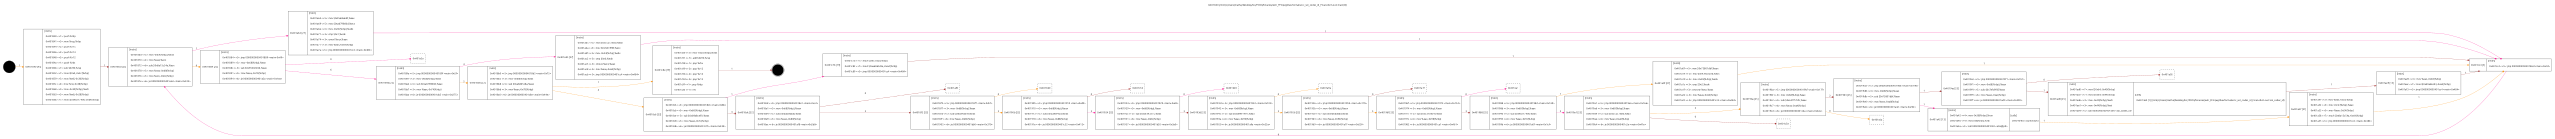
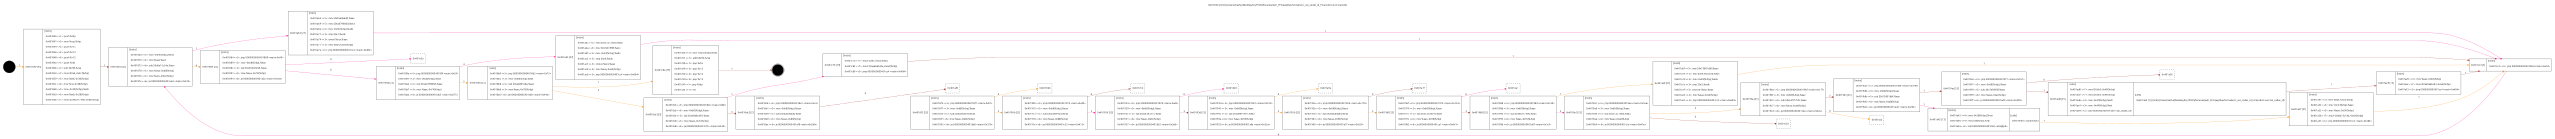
  digraph {
    fontname=Ubuntu
    label="0x401840 (/mnt/c/Users/mathe/Desktop/tcc/POCII/binaries/extr_FFmpeglibavformatsol.c_sol_codec_id_Final-ollvm.out::main(0))"
    labelloc=t
    rankdir=LR
    node [fontname=Ubuntu shape=record]
    edge [arrowhead=diamond color=brown fontname=Ubuntu]
    Entry [fillcolor=black height=0.3 shape=circle style=filled width=0.3]
    n2 [label="{\n     0x401840 [45]\l\n     | [instrs]\l\n     &nbsp;&nbsp;0x401840 \<+1\>: push %rbp\l\n     &nbsp;&nbsp;0x401841 \<+3\>: mov %rsp,%rbp\l\n     &nbsp;&nbsp;0x401844 \<+2\>: push %r15\l\n     &nbsp;&nbsp;0x401846 \<+2\>: push %r14\l\n     &nbsp;&nbsp;0x401848 \<+2\>: push %r12\l\n     &nbsp;&nbsp;0x40184a \<+1\>: push %rbx\l\n     &nbsp;&nbsp;0x40184b \<+7\>: sub $0x90,%rsp\l\n     &nbsp;&nbsp;0x401852 \<+7\>: movl $0x0,-0x2c(%rbp)\l\n     &nbsp;&nbsp;0x401859 \<+3\>: mov %edi,-0x30(%rbp)\l\n     &nbsp;&nbsp;0x40185c \<+4\>: mov %rsi,-0x38(%rbp)\l\n     &nbsp;&nbsp;0x401860 \<+3\>: mov -0x30(%rbp),%edi\l\n     &nbsp;&nbsp;0x401863 \<+3\>: mov %edi,-0x28(%rbp)\l\n     &nbsp;&nbsp;0x401866 \<+7\>: movl $0x4e2174e0,-0x64(%rbp)\l\n  }"]
    n3 [label="{\n     0x40186d [23]\l\n     | [instrs]\l\n     &nbsp;&nbsp;0x40186d \<+3\>: mov -0x64(%rbp),%eax\l\n     &nbsp;&nbsp;0x401870 \<+2\>: mov %eax,%ecx\l\n     &nbsp;&nbsp;0x401872 \<+6\>: sub $0x8a15c54a,%ecx\l\n     &nbsp;&nbsp;0x401878 \<+3\>: mov %eax,-0x68(%rbp)\l\n     &nbsp;&nbsp;0x40187b \<+3\>: mov %ecx,-0x6c(%rbp)\l\n     &nbsp;&nbsp;0x40187e \<+6\>: je 0000000000401a64 \<main+0x224\>\l\n  }"]
    n4 [label="{\n     0x401a64 [27]\l\n     | [instrs]\l\n     &nbsp;&nbsp;0x401a64 \<+5\>: mov $0xfa6da6dd,%eax\l\n     &nbsp;&nbsp;0x401a69 \<+5\>: mov $0xa679800d,%ecx\l\n     &nbsp;&nbsp;0x401a6e \<+3\>: mov -0x24(%rbp),%edx\l\n     &nbsp;&nbsp;0x401a71 \<+3\>: cmp $0x1,%edx\l\n     &nbsp;&nbsp;0x401a74 \<+3\>: cmovl %ecx,%eax\l\n     &nbsp;&nbsp;0x401a77 \<+3\>: mov %eax,-0x64(%rbp)\l\n     &nbsp;&nbsp;0x401a7a \<+5\>: jmp 0000000000401cc4 \<main+0x484\>\l\n  }"]
    n5 [label="{\n     0x401884 [22]\l\n     | [instrs]\l\n     &nbsp;&nbsp;0x401884 \<+5\>: jmp 0000000000401889 \<main+0x49\>\l\n     &nbsp;&nbsp;0x401889 \<+3\>: mov -0x68(%rbp),%eax\l\n     &nbsp;&nbsp;0x40188c \<+5\>: sub $0x9340220d,%eax\l\n     &nbsp;&nbsp;0x401891 \<+3\>: mov %eax,-0x70(%rbp)\l\n     &nbsp;&nbsp;0x401894 \<+6\>: je 0000000000401a2a \<main+0x1ea\>\l\n  }"]
    n6 [label="{\n     0x401cc4 [5]\l\n     | [instrs]\l\n     &nbsp;&nbsp;0x401cc4 \<+5\>: jmp 000000000040186d \<main+0x2d\>\l\n  }"]
    n7 [label="{\n     0x401a2a\l\n  }" style=dashed]
    n8 [label="{\n     0x40189a [22]\l\n     | [instrs]\l\n     &nbsp;&nbsp;0x40189a \<+5\>: jmp 000000000040189f \<main+0x5f\>\l\n     &nbsp;&nbsp;0x40189f \<+3\>: mov -0x68(%rbp),%eax\l\n     &nbsp;&nbsp;0x4018a2 \<+5\>: sub $0xa679800d,%eax\l\n     &nbsp;&nbsp;0x4018a7 \<+3\>: mov %eax,-0x74(%rbp)\l\n     &nbsp;&nbsp;0x4018aa \<+6\>: je 0000000000401ab5 \<main+0x275\>\l\n  }"]
    n9 [label="{\n     0x401ab5 [27]\l\n     | [instrs]\l\n     &nbsp;&nbsp;0x401ab5 \<+5\>: mov $0x55257680,%eax\l\n     &nbsp;&nbsp;0x401aba \<+5\>: mov $0x7efc9f8f,%ecx\l\n     &nbsp;&nbsp;0x401abf \<+3\>: mov -0x24(%rbp),%edx\l\n     &nbsp;&nbsp;0x401ac2 \<+3\>: cmp $0x0,%edx\l\n     &nbsp;&nbsp;0x401ac5 \<+3\>: cmove %ecx,%eax\l\n     &nbsp;&nbsp;0x401ac8 \<+3\>: mov %eax,-0x64(%rbp)\l\n     &nbsp;&nbsp;0x401acb \<+5\>: jmp 0000000000401cc4 \<main+0x484\>\l\n  }"]
    n10 [label="{\n     0x4018b0 [22]\l\n     | [instrs]\l\n     &nbsp;&nbsp;0x4018b0 \<+5\>: jmp 00000000004018b5 \<main+0x75\>\l\n     &nbsp;&nbsp;0x4018b5 \<+3\>: mov -0x68(%rbp),%eax\l\n     &nbsp;&nbsp;0x4018b8 \<+5\>: sub $0xa6865c8a,%eax\l\n     &nbsp;&nbsp;0x4018bd \<+3\>: mov %eax,-0x78(%rbp)\l\n     &nbsp;&nbsp;0x4018c0 \<+6\>: je 0000000000401c8e \<main+0x44e\>\l\n  }"]
    Exit [fillcolor=black height=0.3 peripheries=2 shape=circle style=filled width=0.3]
    n12 [label="{\n     0x401c8e [19]\l\n     | [instrs]\l\n     &nbsp;&nbsp;0x401c8e \<+3\>: mov -0x2c(%rbp),%eax\l\n     &nbsp;&nbsp;0x401c91 \<+7\>: add $0x90,%rsp\l\n     &nbsp;&nbsp;0x401c98 \<+1\>: pop %rbx\l\n     &nbsp;&nbsp;0x401c99 \<+2\>: pop %r12\l\n     &nbsp;&nbsp;0x401c9b \<+2\>: pop %r14\l\n     &nbsp;&nbsp;0x401c9d \<+2\>: pop %r15\l\n     &nbsp;&nbsp;0x401c9f \<+1\>: pop %rbp\l\n     &nbsp;&nbsp;0x401ca0 \<+1\>: ret\l\n  }"]
    n13 [label="{\n     0x4018c6 [22]\l\n     | [instrs]\l\n     &nbsp;&nbsp;0x4018c6 \<+5\>: jmp 00000000004018cb \<main+0x8b\>\l\n     &nbsp;&nbsp;0x4018cb \<+3\>: mov -0x68(%rbp),%eax\l\n     &nbsp;&nbsp;0x4018ce \<+5\>: sub $0xb9a8ce93,%eax\l\n     &nbsp;&nbsp;0x4018d3 \<+3\>: mov %eax,-0x7c(%rbp)\l\n     &nbsp;&nbsp;0x4018d6 \<+6\>: je 0000000000401c7b \<main+0x43b\>\l\n  }"]
    n14 [label="{\n     0x401ae9 [15]\l\n     | [instrs]\l\n     &nbsp;&nbsp;0x401ae9 \<+3\>: mov %eax,-0x48(%rbp)\l\n     &nbsp;&nbsp;0x401aec \<+7\>: movl $0xb9a8ce93,-0x64(%rbp)\l\n     &nbsp;&nbsp;0x401af3 \<+5\>: jmp 0000000000401cc4 \<main+0x484\>\l\n  }"]
    n15 [label="{\n     0x401c7b [19]\l\n     | [instrs]\l\n     &nbsp;&nbsp;0x401c7b \<+7\>: movl $0x0,-0x2c(%rbp)\l\n     &nbsp;&nbsp;0x401c82 \<+7\>: movl $0xa6865c8a,-0x64(%rbp)\l\n     &nbsp;&nbsp;0x401c89 \<+5\>: jmp 0000000000401cc4 \<main+0x484\>\l\n  }"]
    n16 [label="{\n     0x4018dc [22]\l\n     | [instrs]\l\n     &nbsp;&nbsp;0x4018dc \<+5\>: jmp 00000000004018e1 \<main+0xa1\>\l\n     &nbsp;&nbsp;0x4018e1 \<+3\>: mov -0x68(%rbp),%eax\l\n     &nbsp;&nbsp;0x4018e4 \<+5\>: sub $0xbacedaab,%eax\l\n     &nbsp;&nbsp;0x4018e9 \<+3\>: mov %eax,-0x80(%rbp)\l\n     &nbsp;&nbsp;0x4018ec \<+6\>: je 0000000000401af8 \<main+0x2b8\>\l\n  }"]
    n17 [label="{\n     0x401a05\l\n  }" style=dashed]
    n18 [label="{\n     0x401af8\l\n  }" style=dashed]
    n19 [label="{\n     0x4018f2 [25]\l\n     | [instrs]\l\n     &nbsp;&nbsp;0x4018f2 \<+5\>: jmp 00000000004018f7 \<main+0xb7\>\l\n     &nbsp;&nbsp;0x4018f7 \<+3\>: mov -0x68(%rbp),%eax\l\n     &nbsp;&nbsp;0x4018fa \<+5\>: sub $0xbc96bc4f,%eax\l\n     &nbsp;&nbsp;0x4018ff \<+6\>: mov %eax,-0x84(%rbp)\l\n     &nbsp;&nbsp;0x401905 \<+6\>: je 0000000000401bb0 \<main+0x370\>\l\n  }"]
    n20 [label="{\n     0x401ad0 [25]\l\n     | [instrs]\l\n     &nbsp;&nbsp;0x401ad0 \<+7\>: movl $0x64,-0x40(%rbp)\l\n     &nbsp;&nbsp;0x401ad7 \<+7\>: movl $0x64,-0x44(%rbp)\l\n     &nbsp;&nbsp;0x401ade \<+3\>: mov -0x40(%rbp),%edi\l\n     &nbsp;&nbsp;0x401ae1 \<+3\>: mov -0x44(%rbp),%esi\l\n     &nbsp;&nbsp;0x401ae4 \<+5\>: call 00000000004013e0 \<sol_codec_id\>\l\n     | [calls]\l\n     &nbsp;&nbsp;0x4013e0 \{1\} (/mnt/c/Users/mathe/Desktop/tcc/POCII/binaries/extr_FFmpeglibavformatsol.c_sol_codec_id_Final-ollvm.out::sol_codec_id)\l\n  }"]
    n21 [label="{\n     0x401bb0\l\n  }" style=dashed]
    n22 [label="{\n     0x40190b [25]\l\n     | [instrs]\l\n     &nbsp;&nbsp;0x40190b \<+5\>: jmp 0000000000401910 \<main+0xd0\>\l\n     &nbsp;&nbsp;0x401910 \<+3\>: mov -0x68(%rbp),%eax\l\n     &nbsp;&nbsp;0x401913 \<+5\>: sub $0xcaf8942d,%eax\l\n     &nbsp;&nbsp;0x401918 \<+6\>: mov %eax,-0x88(%rbp)\l\n     &nbsp;&nbsp;0x40191e \<+6\>: je 0000000000401c52 \<main+0x412\>\l\n  }"]
    n23 [label="{\n     0x401a4f [21]\l\n     | [instrs]\l\n     &nbsp;&nbsp;0x401a4f \<+3\>: mov %eax,-0x3c(%rbp)\l\n     &nbsp;&nbsp;0x401a52 \<+3\>: mov -0x3c(%rbp),%eax\l\n     &nbsp;&nbsp;0x401a55 \<+3\>: mov %eax,-0x24(%rbp)\l\n     &nbsp;&nbsp;0x401a58 \<+7\>: movl $0x8a15c54a,-0x64(%rbp)\l\n     &nbsp;&nbsp;0x401a5f \<+5\>: jmp 0000000000401cc4 \<main+0x484\>\l\n  }"]
    n24 [label="{\n     0x401c52\l\n  }" style=dashed]
    n25 [label="{\n     0x401924 [25]\l\n     | [instrs]\l\n     &nbsp;&nbsp;0x401924 \<+5\>: jmp 0000000000401929 \<main+0xe9\>\l\n     &nbsp;&nbsp;0x401929 \<+3\>: mov -0x68(%rbp),%eax\l\n     &nbsp;&nbsp;0x40192c \<+5\>: sub $0xce393375,%eax\l\n     &nbsp;&nbsp;0x401931 \<+6\>: mov %eax,-0x8c(%rbp)\l\n     &nbsp;&nbsp;0x401937 \<+6\>: je 0000000000401b20 \<main+0x2e0\>\l\n  }"]
    n26 [label="{\n     0x4019ec [25]\l\n     | [instrs]\l\n     &nbsp;&nbsp;0x4019ec \<+5\>: jmp 00000000004019f1 \<main+0x1b1\>\l\n     &nbsp;&nbsp;0x4019f1 \<+3\>: mov -0x68(%rbp),%eax\l\n     &nbsp;&nbsp;0x4019f4 \<+5\>: sub $0x7efc9f8f,%eax\l\n     &nbsp;&nbsp;0x4019f9 \<+6\>: mov %eax,-0xac(%rbp)\l\n     &nbsp;&nbsp;0x4019ff \<+6\>: je 0000000000401ad0 \<main+0x290\>\l\n  }"]
    n27 [label="{\n     0x401b20\l\n  }" style=dashed]
    n28 [label="{\n     0x40193d [25]\l\n     | [instrs]\l\n     &nbsp;&nbsp;0x40193d \<+5\>: jmp 0000000000401942 \<main+0x102\>\l\n     &nbsp;&nbsp;0x401942 \<+3\>: mov -0x68(%rbp),%eax\l\n     &nbsp;&nbsp;0x401945 \<+5\>: sub $0xde997497,%eax\l\n     &nbsp;&nbsp;0x40194a \<+6\>: mov %eax,-0x90(%rbp)\l\n     &nbsp;&nbsp;0x401950 \<+6\>: je 0000000000401a9a \<main+0x25a\>\l\n  }"]
    n29 [label="{\n     0x401a42 [13]\l\n     | [instrs]\l\n     &nbsp;&nbsp;0x401a42 \<+4\>: mov -0x38(%rbp),%rax\l\n     &nbsp;&nbsp;0x401a46 \<+4\>: mov 0x8(%rax),%rdi\l\n     &nbsp;&nbsp;0x401a4a \<+5\>: call 0000000000401040 \<atoi@plt\>\l\n     | [calls]\l\n     &nbsp;&nbsp;0x401040 \{1\} (unknown)\l\n  }"]
    n30 [label="{\n     0x401a9a\l\n  }" style=dashed]
    n31 [label="{\n     0x401956 [25]\l\n     | [instrs]\l\n     &nbsp;&nbsp;0x401956 \<+5\>: jmp 000000000040195b \<main+0x11b\>\l\n     &nbsp;&nbsp;0x40195b \<+3\>: mov -0x68(%rbp),%eax\l\n     &nbsp;&nbsp;0x40195e \<+5\>: sub $0xfa6da6dd,%eax\l\n     &nbsp;&nbsp;0x401963 \<+6\>: mov %eax,-0x94(%rbp)\l\n     &nbsp;&nbsp;0x401969 \<+6\>: je 0000000000401a7f \<main+0x23f\>\l\n  }"]
    n32 [label="{\n     0x4019d3 [25]\l\n     | [instrs]\l\n     &nbsp;&nbsp;0x4019d3 \<+5\>: jmp 00000000004019d8 \<main+0x198\>\l\n     &nbsp;&nbsp;0x4019d8 \<+3\>: mov -0x68(%rbp),%eax\l\n     &nbsp;&nbsp;0x4019db \<+5\>: sub $0x75801dbf,%eax\l\n     &nbsp;&nbsp;0x4019e0 \<+6\>: mov %eax,-0xa8(%rbp)\l\n     &nbsp;&nbsp;0x4019e6 \<+6\>: je 0000000000401a42 \<main+0x202\>\l\n  }"]
    n33 [label="{\n     0x401a7f\l\n  }" style=dashed]
    n34 [label="{\n     0x40196f [25]\l\n     | [instrs]\l\n     &nbsp;&nbsp;0x40196f \<+5\>: jmp 0000000000401974 \<main+0x134\>\l\n     &nbsp;&nbsp;0x401974 \<+3\>: mov -0x68(%rbp),%eax\l\n     &nbsp;&nbsp;0x401977 \<+5\>: sub $0x3310e01f,%eax\l\n     &nbsp;&nbsp;0x40197c \<+6\>: mov %eax,-0x98(%rbp)\l\n     &nbsp;&nbsp;0x401982 \<+6\>: je 0000000000401ca1 \<main+0x461\>\l\n  }"]
    n35 [label="{\n     0x401c6a\l\n  }" style=dashed]
    n36 [label="{\n     0x401ca1\l\n  }" style=dashed]
    n37 [label="{\n     0x401988 [25]\l\n     | [instrs]\l\n     &nbsp;&nbsp;0x401988 \<+5\>: jmp 000000000040198d \<main+0x14d\>\l\n     &nbsp;&nbsp;0x40198d \<+3\>: mov -0x68(%rbp),%eax\l\n     &nbsp;&nbsp;0x401990 \<+5\>: sub $0x4e2174e0,%eax\l\n     &nbsp;&nbsp;0x401995 \<+6\>: mov %eax,-0x9c(%rbp)\l\n     &nbsp;&nbsp;0x40199b \<+6\>: je 0000000000401a0f \<main+0x1cf\>\l\n  }"]
    n38 [label="{\n     0x4019ba [25]\l\n     | [instrs]\l\n     &nbsp;&nbsp;0x4019ba \<+5\>: jmp 00000000004019bf \<main+0x17f\>\l\n     &nbsp;&nbsp;0x4019bf \<+3\>: mov -0x68(%rbp),%eax\l\n     &nbsp;&nbsp;0x4019c2 \<+5\>: sub $0x657f572b,%eax\l\n     &nbsp;&nbsp;0x4019c7 \<+6\>: mov %eax,-0xa4(%rbp)\l\n     &nbsp;&nbsp;0x4019cd \<+6\>: je 0000000000401c6a \<main+0x42a\>\l\n  }"]
    n39 [label="{\n     0x401a0f [27]\l\n     | [instrs]\l\n     &nbsp;&nbsp;0x401a0f \<+5\>: mov $0x75801dbf,%eax\l\n     &nbsp;&nbsp;0x401a14 \<+5\>: mov $0x9340220d,%ecx\l\n     &nbsp;&nbsp;0x401a19 \<+3\>: mov -0x28(%rbp),%edx\l\n     &nbsp;&nbsp;0x401a1c \<+3\>: cmp $0x2,%edx\l\n     &nbsp;&nbsp;0x401a1f \<+3\>: cmovne %ecx,%eax\l\n     &nbsp;&nbsp;0x401a22 \<+3\>: mov %eax,-0x64(%rbp)\l\n     &nbsp;&nbsp;0x401a25 \<+5\>: jmp 0000000000401cc4 \<main+0x484\>\l\n  }"]
    n40 [label="{\n     0x4019a1 [25]\l\n     | [instrs]\l\n     &nbsp;&nbsp;0x4019a1 \<+5\>: jmp 00000000004019a6 \<main+0x166\>\l\n     &nbsp;&nbsp;0x4019a6 \<+3\>: mov -0x68(%rbp),%eax\l\n     &nbsp;&nbsp;0x4019a9 \<+5\>: sub $0x55257680,%eax\l\n     &nbsp;&nbsp;0x4019ae \<+6\>: mov %eax,-0xa0(%rbp)\l\n     &nbsp;&nbsp;0x4019b4 \<+6\>: je 0000000000401c5e \<main+0x41e\>\l\n  }"]
    n41 [label="{\n     0x401c5e\l\n  }" style=dashed]
    Entry -> n2 [arrowhead=dot color=darkorange label=" 1"]
    n2 -> n3 [arrowhead=dot label=" 1"]
    n3 -> n4 [color=deeppink label=" 1"]
    n3 -> n5 [color=darkorange label=" 6"]
    n4 -> n6 [arrowhead=dot color=deeppink label=" 1"]
    n5 -> n7 [arrowhead=dot color=deeppink label=" 0"]
    n5 -> n8 [arrowhead=normal color=deeppink label=" 6"]
    n6 -> n3 [arrowhead=normal color=deeppink label=" 6"]
    n8 -> n9 [arrowhead=normal color=deeppink label=" 4"]
    n8 -> n10 [color=darkorange label=" 5"]
    n9 -> n6 [color=deeppink label=" 1"]
    n10 -> n12 [arrowhead=normal color=darkorange label=" 1"]
    n10 -> n13 [arrowhead=normal color=darkorange label=" 4"]
    n12 -> Exit [arrowhead=normal label=" 1"]
    n13 -> n15 [arrowhead=normal color=deeppink label=" 1"]
    n13 -> n16 [arrowhead=dot label=" 3"]
    n14 -> n6 [arrowhead=normal label=" 1"]
    n15 -> n6 [label=" 1"]
    n16 -> n18 [label=" 0"]
-   n16 -> n19 [arrowhead=normal label=" 3"]
    n19 -> n21 [arrowhead=dot color=darkorange label=" 0"]
    n19 -> n22 [color=darkorange label=" 3"]
    n20 -> n14 [arrowhead=normal label=" 1"]
    n22 -> n24 [arrowhead=normal label=" 0"]
    n22 -> n25 [color=deeppink label=" 3"]
    n23 -> n6 [arrowhead=dot color=darkorange label=" 1"]
    n25 -> n27 [color=deeppink label=" 0"]
    n25 -> n28 [arrowhead=dot label=" 3"]
    n26 -> n17 [arrowhead=dot label=" 0"]
    n26 -> n20 [arrowhead=dot label=" 1"]
    n28 -> n30 [arrowhead=normal color=darkorange label=" 0"]
    n28 -> n31 [arrowhead=normal color=darkorange label=" 3"]
    n29 -> n23 [color=darkorange label=" 1"]
    n31 -> n33 [label=" 0"]
    n31 -> n34 [color=darkorange label=" 3"]
    n32 -> n26 [label=" 1"]
    n32 -> n29 [arrowhead=dot color=deeppink label=" 1"]
    n34 -> n36 [arrowhead=dot color=deeppink label=" 0"]
    n34 -> n37 [label=" 3"]
    n37 -> n39 [arrowhead=normal color=darkorange label=" 1"]
    n37 -> n40 [color=deeppink label=" 2"]
    n38 -> n32 [label=" 2"]
    n38 -> n35 [color=darkorange label=" 0"]
    n39 -> n6 [arrowhead=normal color=darkorange label=" 1"]
    n40 -> n38 [color=darkorange label=" 2"]
    n40 -> n41 [arrowhead=dot label=" 0"]
  }
